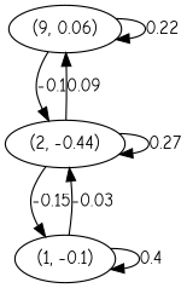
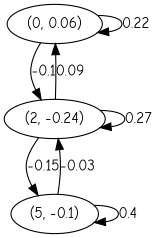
  digraph {
    fontname="Comic Neue"
    node [fontname="Comic Neue"]
    edge [fontname="Comic Neue"]
-   n1 [label="(9, 0.06)"]
-   n2 [label="(2, -0.44)"]
-   n3 [label="(1, -0.1)"]
+   n1 [label="(0, 0.06)"]
+   n2 [label="(2, -0.24)"]
+   n3 [label="(5, -0.1)"]
    n1 -> n1 [label=0.22]
    n1 -> n2 [label=-0.1]
    n2 -> n1 [label=0.09]
    n2 -> n2 [label=0.27]
    n2 -> n3 [label=-0.15]
    n3 -> n2 [label=-0.03]
    n3 -> n3 [label=0.4]
  }
